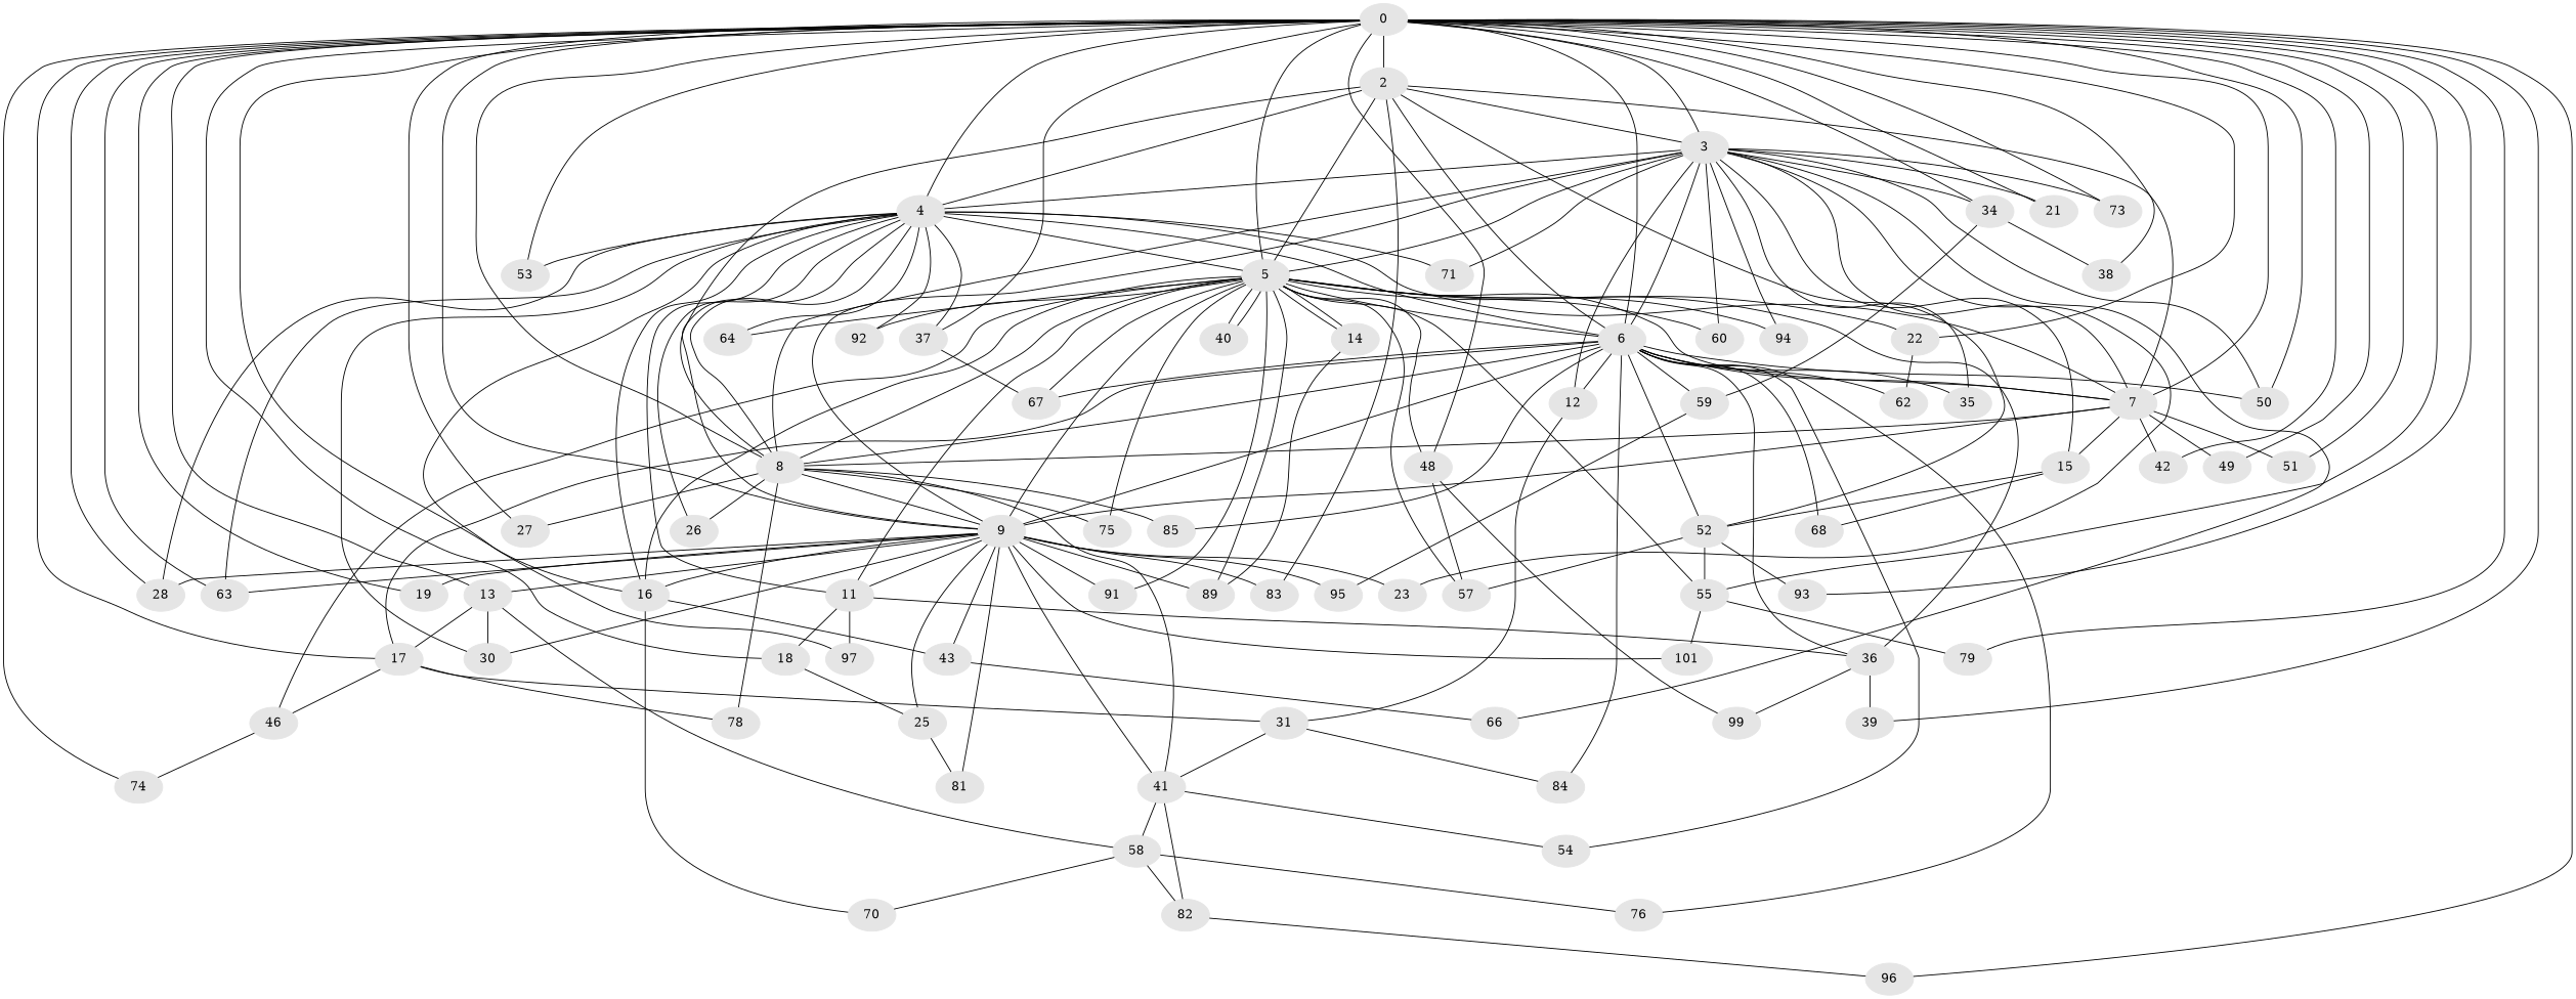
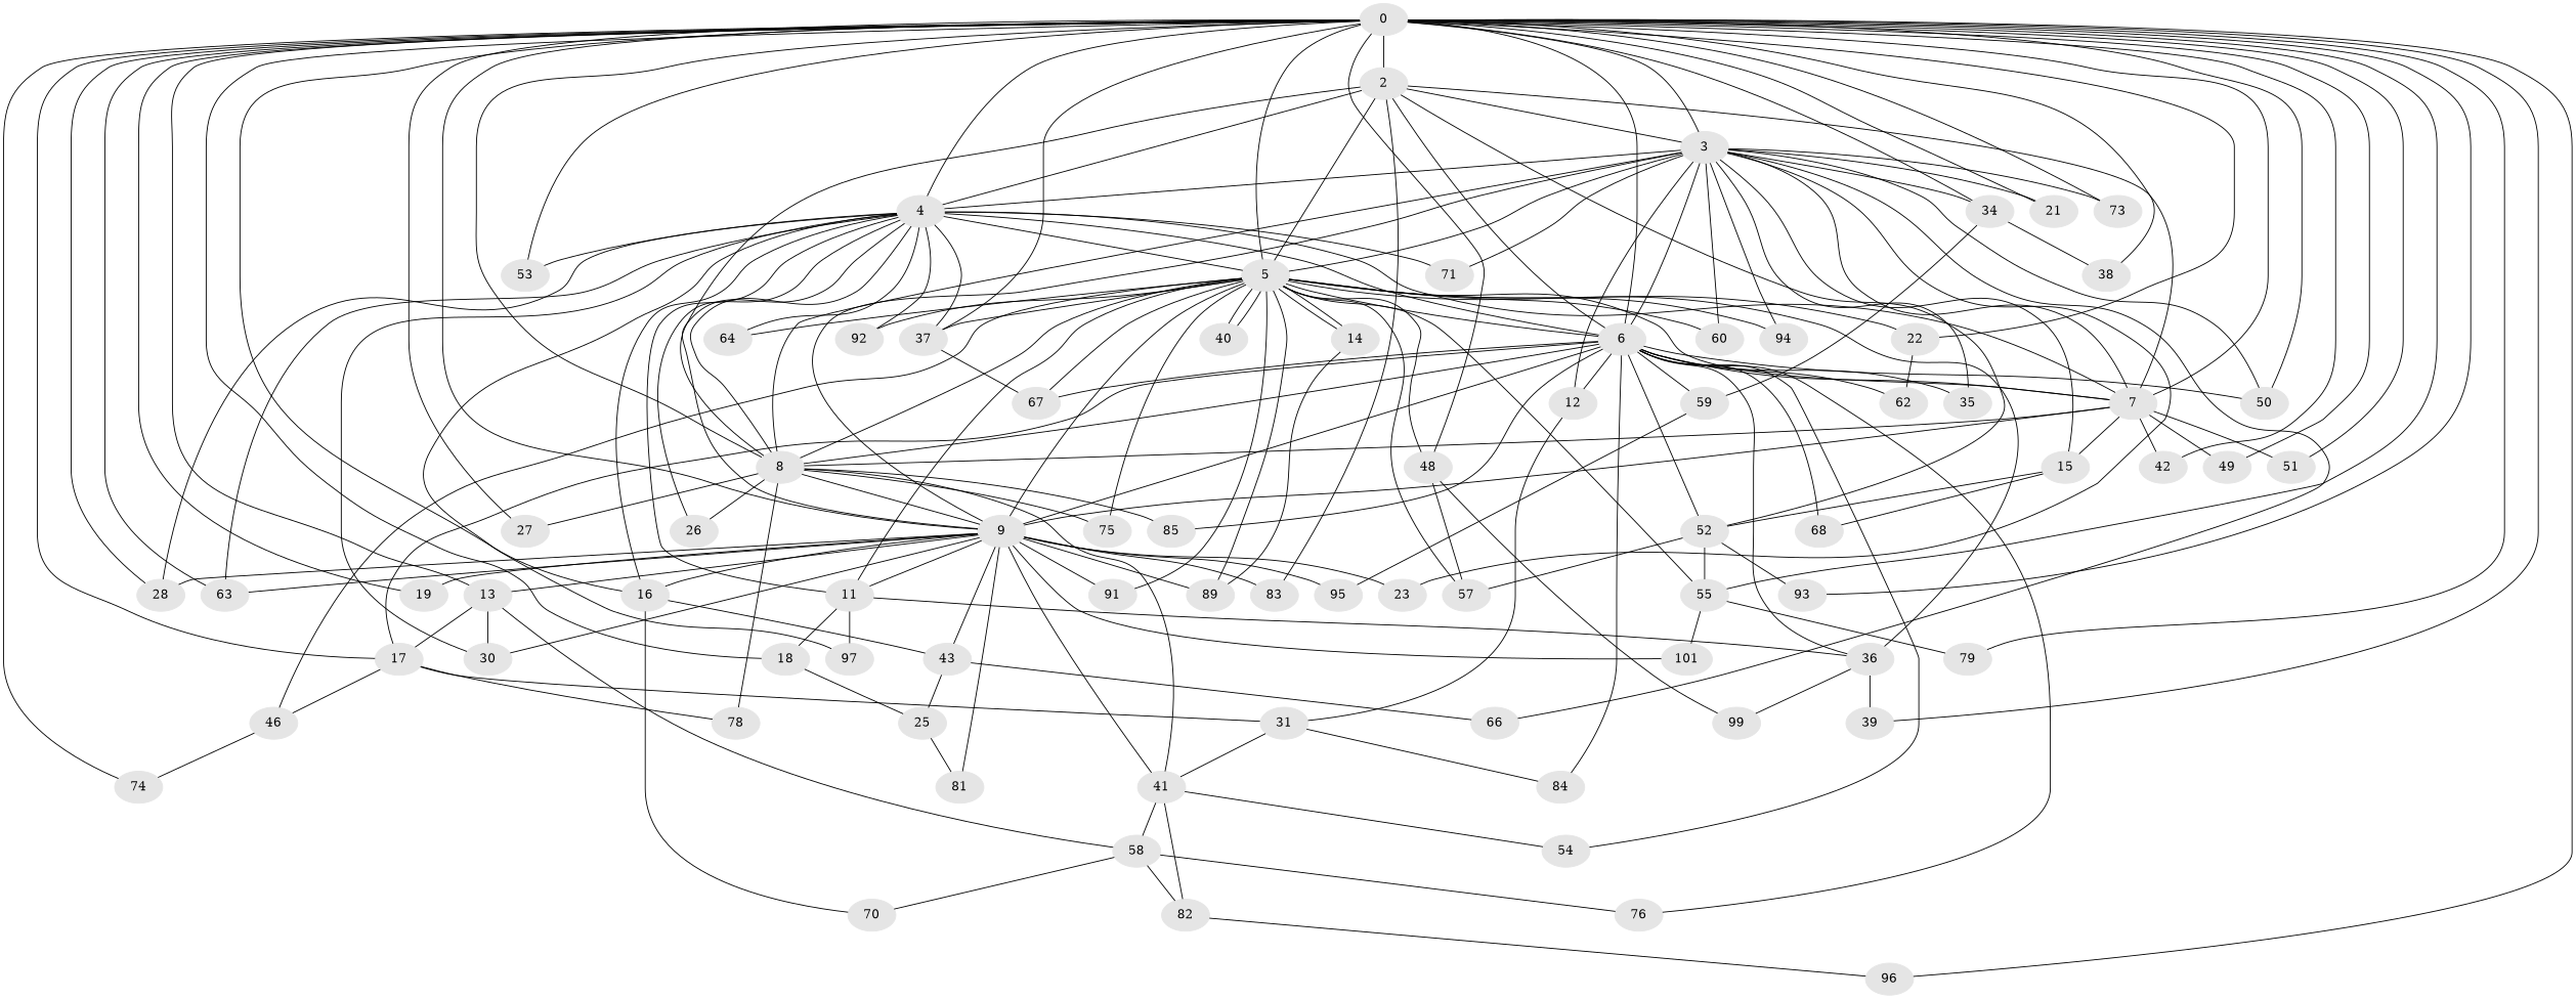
  graph {
    node [color=gray90 style=filled]
    n1 [label=0 super="+10"]
    2 [super="+87"]
    3 [super="+80"]
    4 [super="+104"]
    5 [super="+45"]
    6 [super="+61"]
    7 [super="+86"]
    8 [super="+24"]
    9 [super="+103"]
    13 [super="+33"]
    16 [super="+20"]
    17 [super="+100"]
    18
    19
    21
    22
    27
    28 [super="+32"]
    34
    37 [super="+44"]
    38
    39
    42
    48 [super="+77"]
    49
    50
    51
    53
    55 [super="+88"]
    63 [super="+98"]
    73
    74
    79
    93
    96
    52 [super="+56"]
    83
    12
    15
    23
    35
    60
    66
    71
    94
    11 [super="+29"]
    26
    30
    64
    92
    97
    14
    36 [super="+65"]
    40
    46
    57
    67 [super="+69"]
    75
    89 [super="+90"]
    91
    54
    59
    62
    68
    76
    84
    85
    41 [super="+47"]
    78
    25
    43
    81
    95
    101
    58 [super="+72"]
    70
    31 [super="+102"]
    99
    82
    n1 -- 2 [weight=2]
    n1 -- 3 [weight=2]
    n1 -- 4 [weight=2]
    n1 -- 5 [weight=2]
    n1 -- 6 [weight=2]
    n1 -- 7 [weight=2]
    n1 -- 8 [weight=2]
    n1 -- 9 [weight=2]
    n1 -- 13
    n1 -- 16
    n1 -- 17
    n1 -- 18
    n1 -- 19
    n1 -- 21
    n1 -- 22
    n1 -- 27
    n1 -- 28
    n1 -- 34
    n1 -- 37
    n1 -- 38
    n1 -- 39
    n1 -- 42
    n1 -- 48
    n1 -- 49
    n1 -- 50
    n1 -- 51
    n1 -- 53
    n1 -- 55
    n1 -- 63
    n1 -- 73
    n1 -- 74
    n1 -- 79
    n1 -- 93
    n1 -- 96
    2 -- 3
    2 -- 4 [weight=2]
    2 -- 5
    2 -- 6 [weight=2]
    2 -- 7
    2 -- 8
    2 -- 52
    2 -- 83
    3 -- 4
    3 -- 5
    3 -- 6
    3 -- 7 [weight=2]
    3 -- 8 [weight=2]
    3 -- 9
    3 -- 21
    3 -- 34
    3 -- 50
    3 -- 73
    3 -- 12
    3 -- 15
    3 -- 23
    3 -- 35
    3 -- 60
    3 -- 66
    3 -- 71
    3 -- 94
    4 -- 5
    4 -- 6
    4 -- 7
    4 -- 8
    4 -- 9
    4 -- 16
    4 -- 28
    4 -- 37
    4 -- 53
    4 -- 63
    4 -- 71
    4 -- 11
    4 -- 26
    4 -- 30
    4 -- 64
    4 -- 92
    4 -- 97
    5 -- 6
    5 -- 7
    5 -- 8
    5 -- 9 [weight=2]
    5 -- 22
-   5 -- 16
+   5 -- 37
    5 -- 48
    5 -- 55
    5 -- 60
    5 -- 94
    5 -- 11
    5 -- 64
    5 -- 92
    5 -- 14
    5 -- 14
    5 -- 36
    5 -- 40
    5 -- 40
    5 -- 46
    5 -- 57
    5 -- 67
    5 -- 75
    5 -- 89
    5 -- 91
    6 -- 7
    6 -- 8
    6 -- 9
    6 -- 17
    6 -- 50
    6 -- 52
    6 -- 12
    6 -- 35
    6 -- 36
    6 -- 67
    6 -- 54
    6 -- 59
    6 -- 62
    6 -- 68
    6 -- 76
    6 -- 84
    6 -- 85
    7 -- 8
    7 -- 9
    7 -- 42
    7 -- 49
    7 -- 51
    7 -- 15
    8 -- 9
    8 -- 27
    8 -- 26
    8 -- 75
    8 -- 85
    8 -- 41
    8 -- 78
    9 -- 13
    9 -- 16
    9 -- 19
    9 -- 28
    9 -- 63
    9 -- 83
    9 -- 23
    9 -- 11
    9 -- 30
    9 -- 89
    9 -- 91
    9 -- 41 [weight=2]
-   9 -- 25
+   43 -- 25
    9 -- 43
    9 -- 81
    9 -- 95
    9 -- 101
    13 -- 17
    13 -- 30
    13 -- 58
    16 -- 43
    16 -- 70
    17 -- 46
    17 -- 78
    17 -- 31
    18 -- 25
    22 -- 62
    34 -- 38
    34 -- 59
    37 -- 67
    48 -- 57
    48 -- 99
    55 -- 79
    55 -- 101
    52 -- 55
    52 -- 93
    52 -- 57
    12 -- 31
    15 -- 52
    15 -- 68
    11 -- 18
    11 -- 97
    11 -- 36
    14 -- 89
    36 -- 39
    36 -- 99
    46 -- 74
    59 -- 95
    41 -- 54
    41 -- 58
    41 -- 82
    25 -- 81
    43 -- 66
    58 -- 76
    58 -- 70
    58 -- 82
    31 -- 84
    31 -- 41
    82 -- 96
  }
